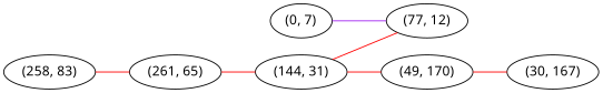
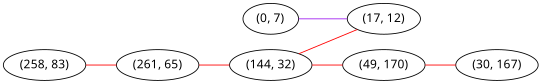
  graph {
    fontname="Noto Sans"
    rankdir=LR
    node [fontname="Noto Sans"]
    edge [color=red fontname="Noto Sans" weight=1]
    n1 [label="(0, 7)"]
-   "(17, 12)" [label="(77, 12)"]
+   "(17, 12)"
    n3 [label="(261, 65)"]
    "(258, 83)"
-   "(144, 31)"
+   "(144, 31)" [label="(144, 32)"]
    "(49, 170)"
    "(30, 167)"
    n1 -- "(17, 12)" [color=purple weight=4]
    n3 -- "(144, 31)"
    "(258, 83)" -- n3
    "(144, 31)" -- "(17, 12)"
    "(144, 31)" -- "(49, 170)"
    "(49, 170)" -- "(30, 167)"
  }
